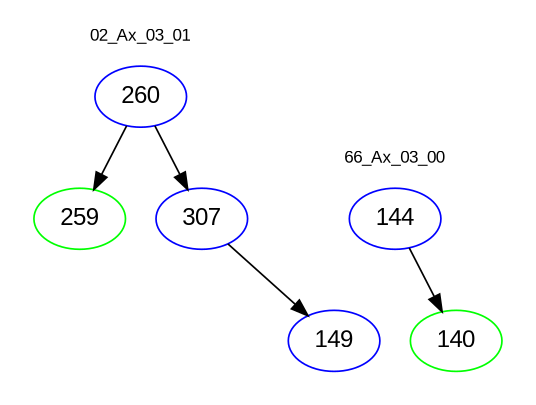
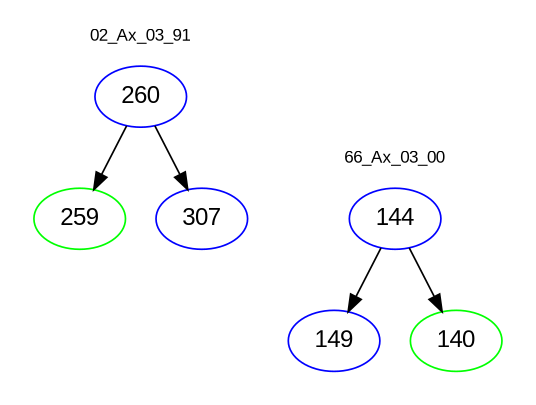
  digraph {
    fontname="Liberation Sans"
    node [color=blue fontname="Liberation Sans"]
    edge [color=black fontname="Liberation Sans"]
    n1 [label=260]
    n2 [color=green label=259]
    n3 [label=307]
    n4 [label=144]
    n5 [color=green label=140]
    n6 [label=149]
    subgraph cluster_1 {
      color=white
      fontsize=10
-     label="02_Ax_03_01"
+     label="02_Ax_03_91"
      n1
      n2
      n3
    }
    subgraph cluster_2 {
      color=white
      fontsize=10
      label="66_Ax_03_00"
      n4
      n5
      n6
    }
    n1 -> n2
    n1 -> n3
    n4 -> n5
-   n3 -> n6
+   n4 -> n6
  }
